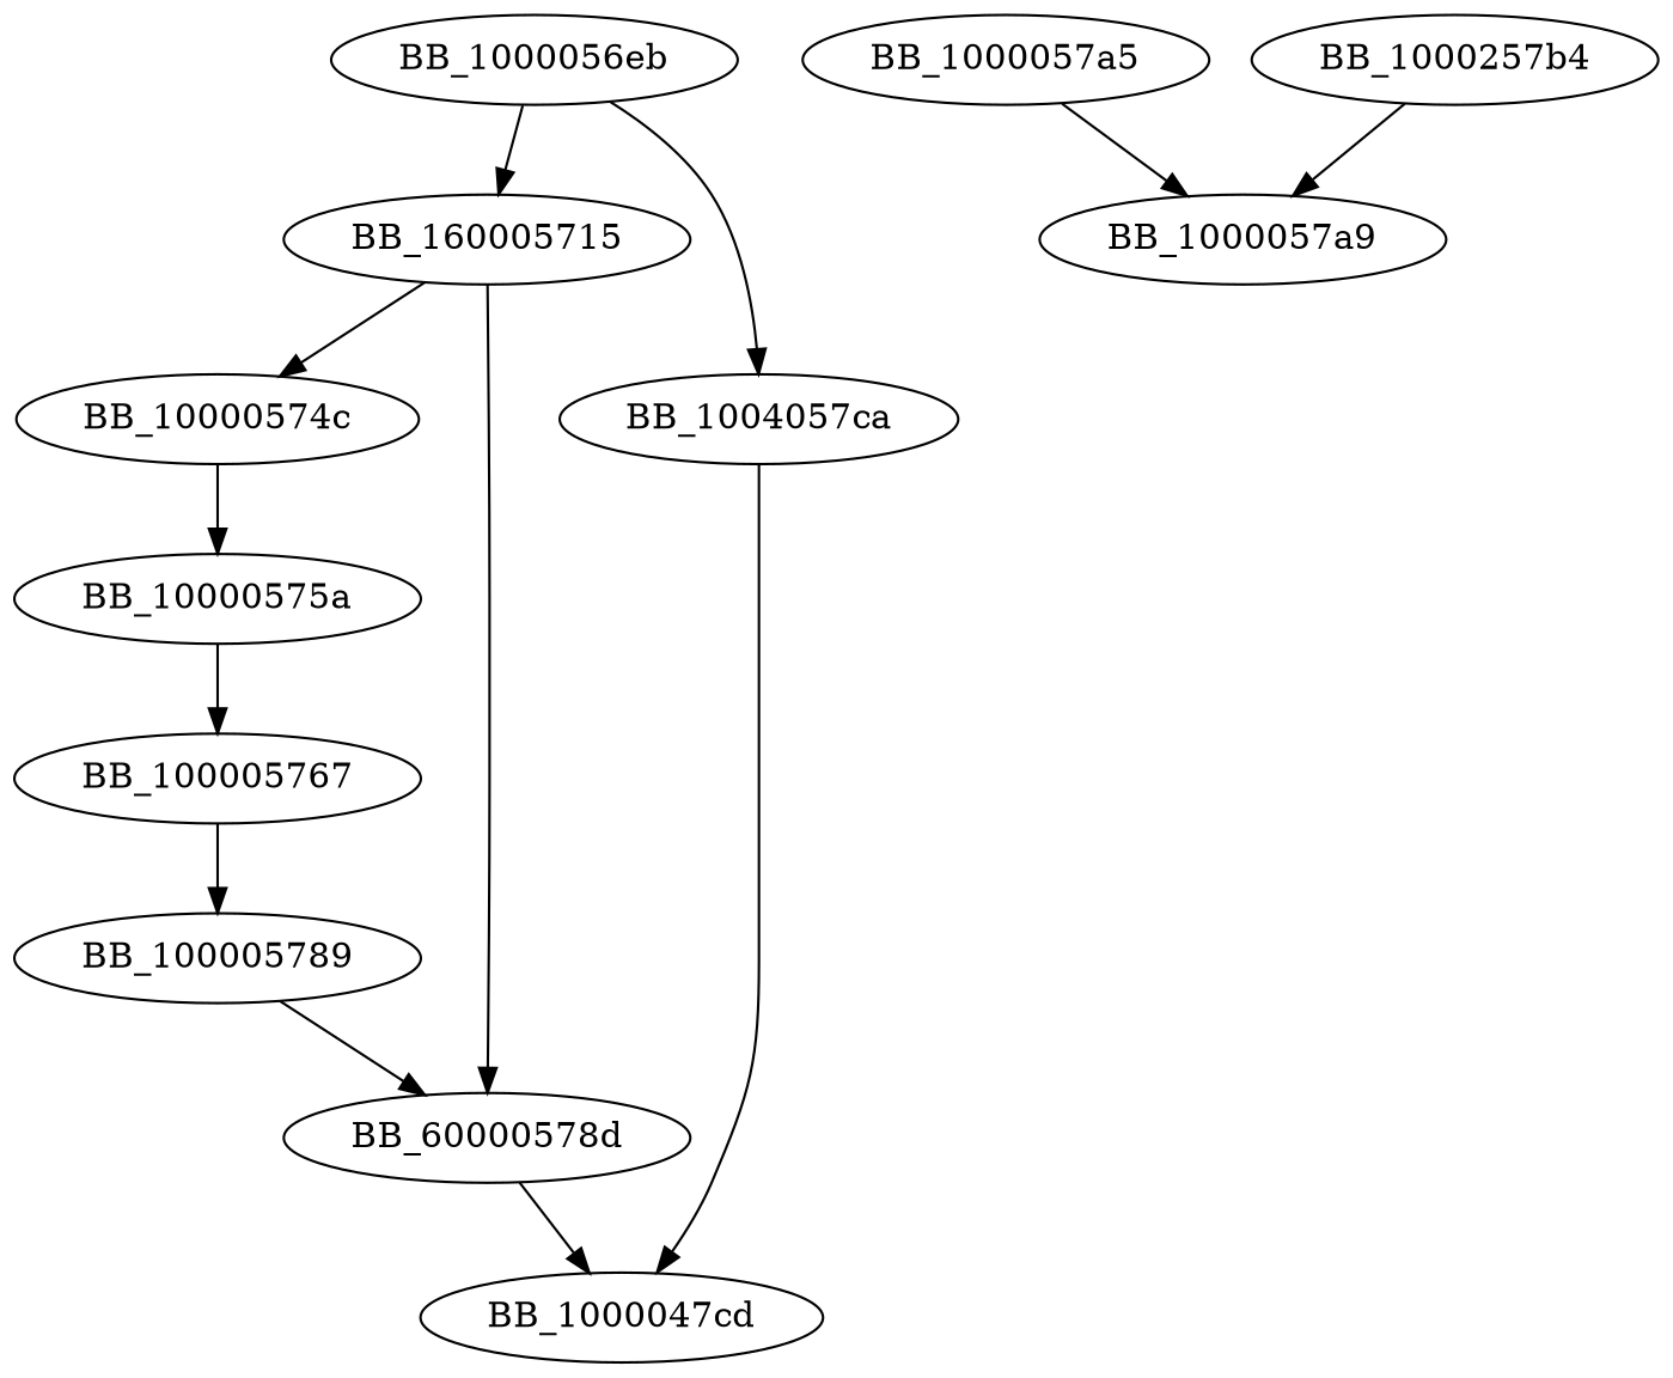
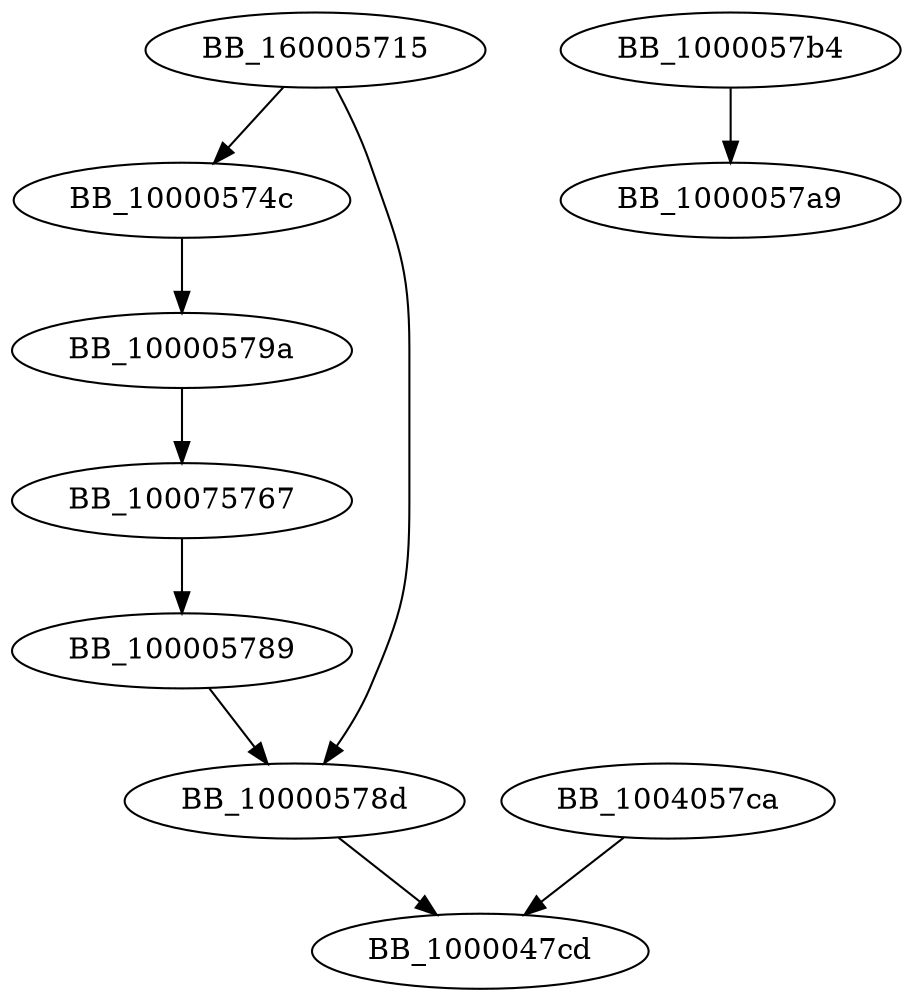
  digraph {
    n1 [label=BB_160005715]
-   BB_1000056eb
    n3 [label=BB_1004057ca]
    BB_10000574c
-   BB_10000578d [label=BB_60000578d]
+   BB_10000578d
    n6 [label=BB_1000047cd]
-   BB_10000575a
-   BB_100005767
-   BB_1000057a5
+   BB_10000575a [label=BB_10000579a]
+   BB_100005767 [label=BB_100075767]
    BB_1000057a9
    BB_100005789
-   BB_1000057b4 [label=BB_1000257b4]
+   BB_1000057b4
    n1 -> BB_10000574c
    n1 -> BB_10000578d
-   BB_1000056eb -> n1
-   BB_1000056eb -> n3
    n3 -> n6
    BB_10000574c -> BB_10000575a
    BB_10000578d -> n6
    BB_10000575a -> BB_100005767
    BB_100005767 -> BB_100005789
-   BB_1000057a5 -> BB_1000057a9
    BB_100005789 -> BB_10000578d
    BB_1000057b4 -> BB_1000057a9
  }
